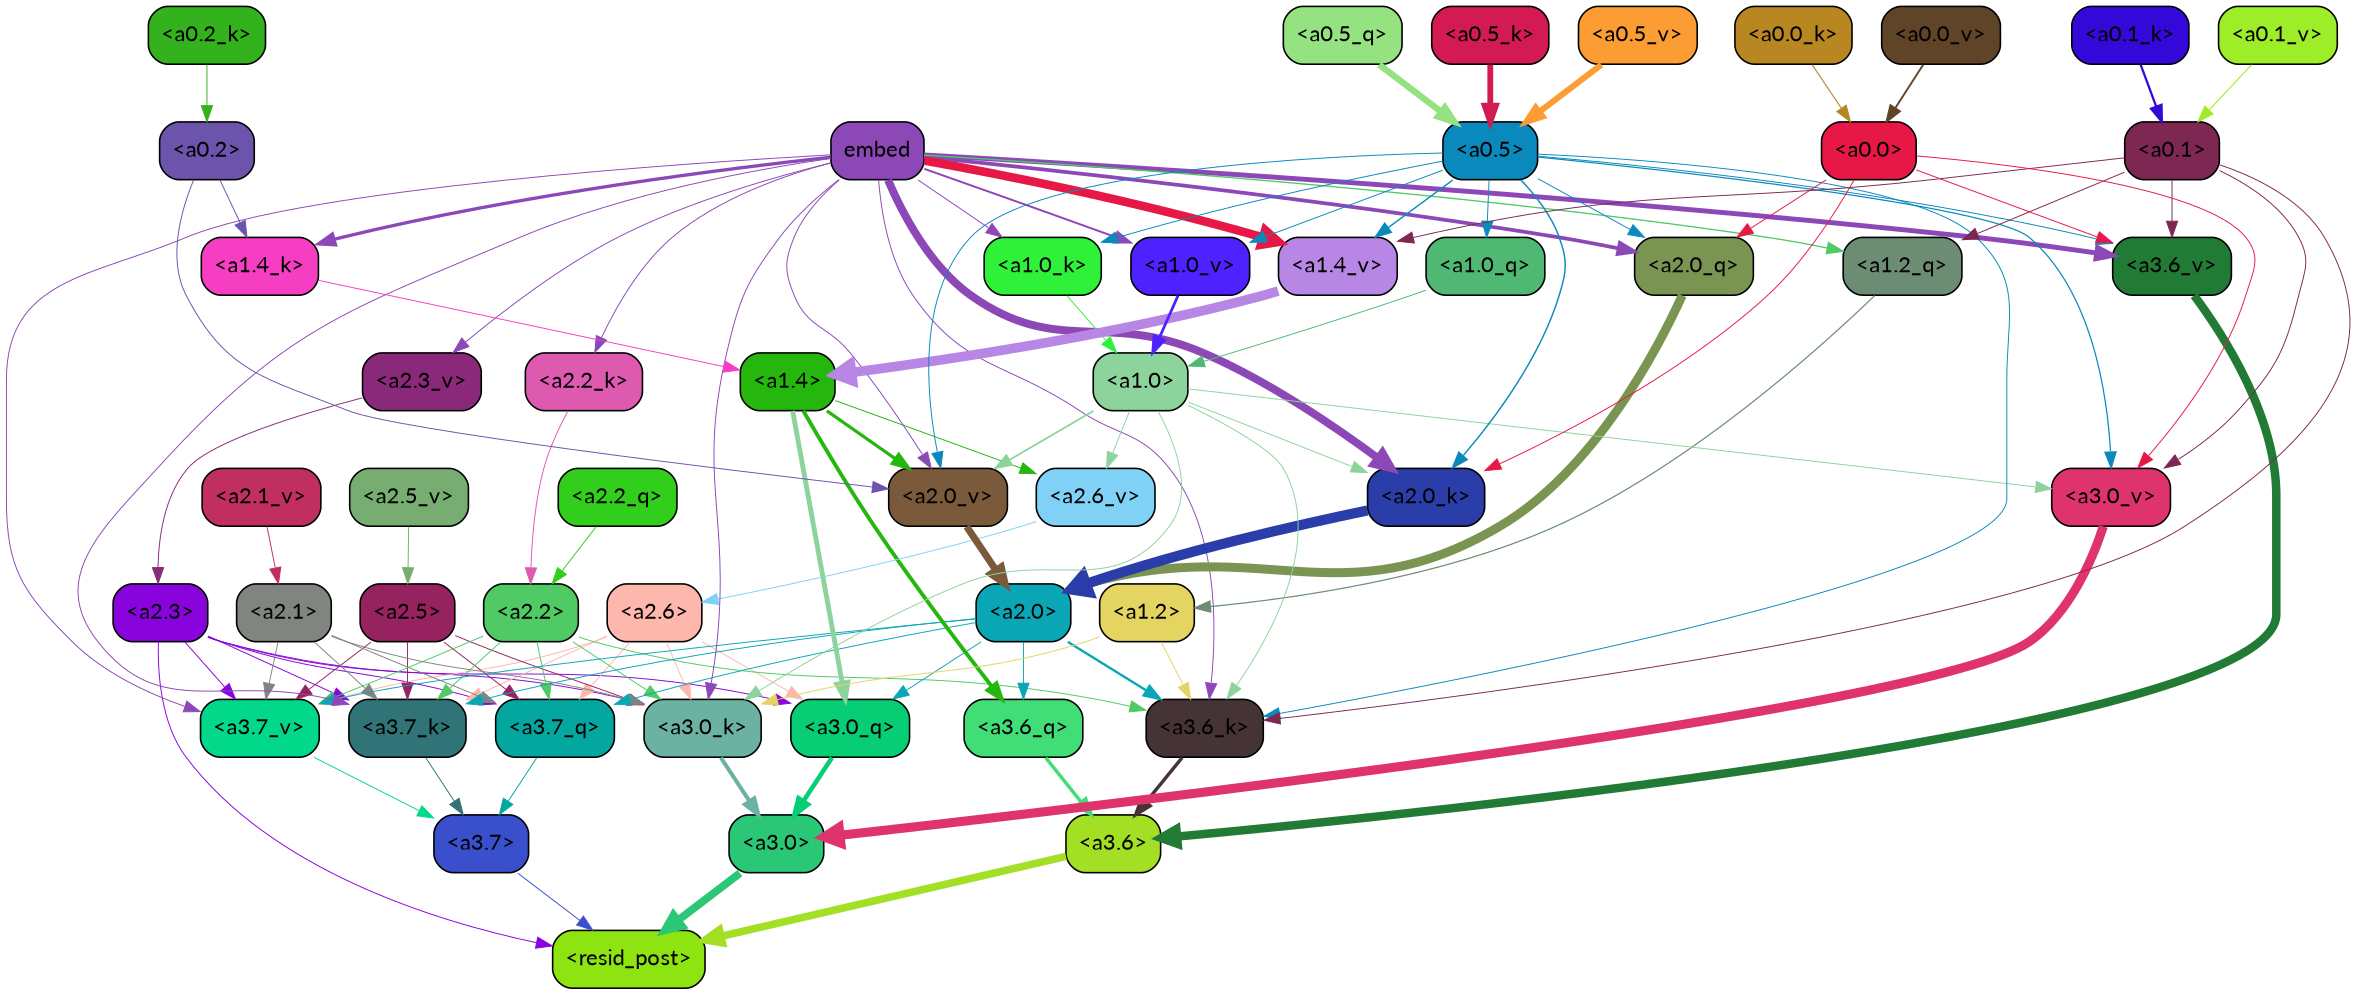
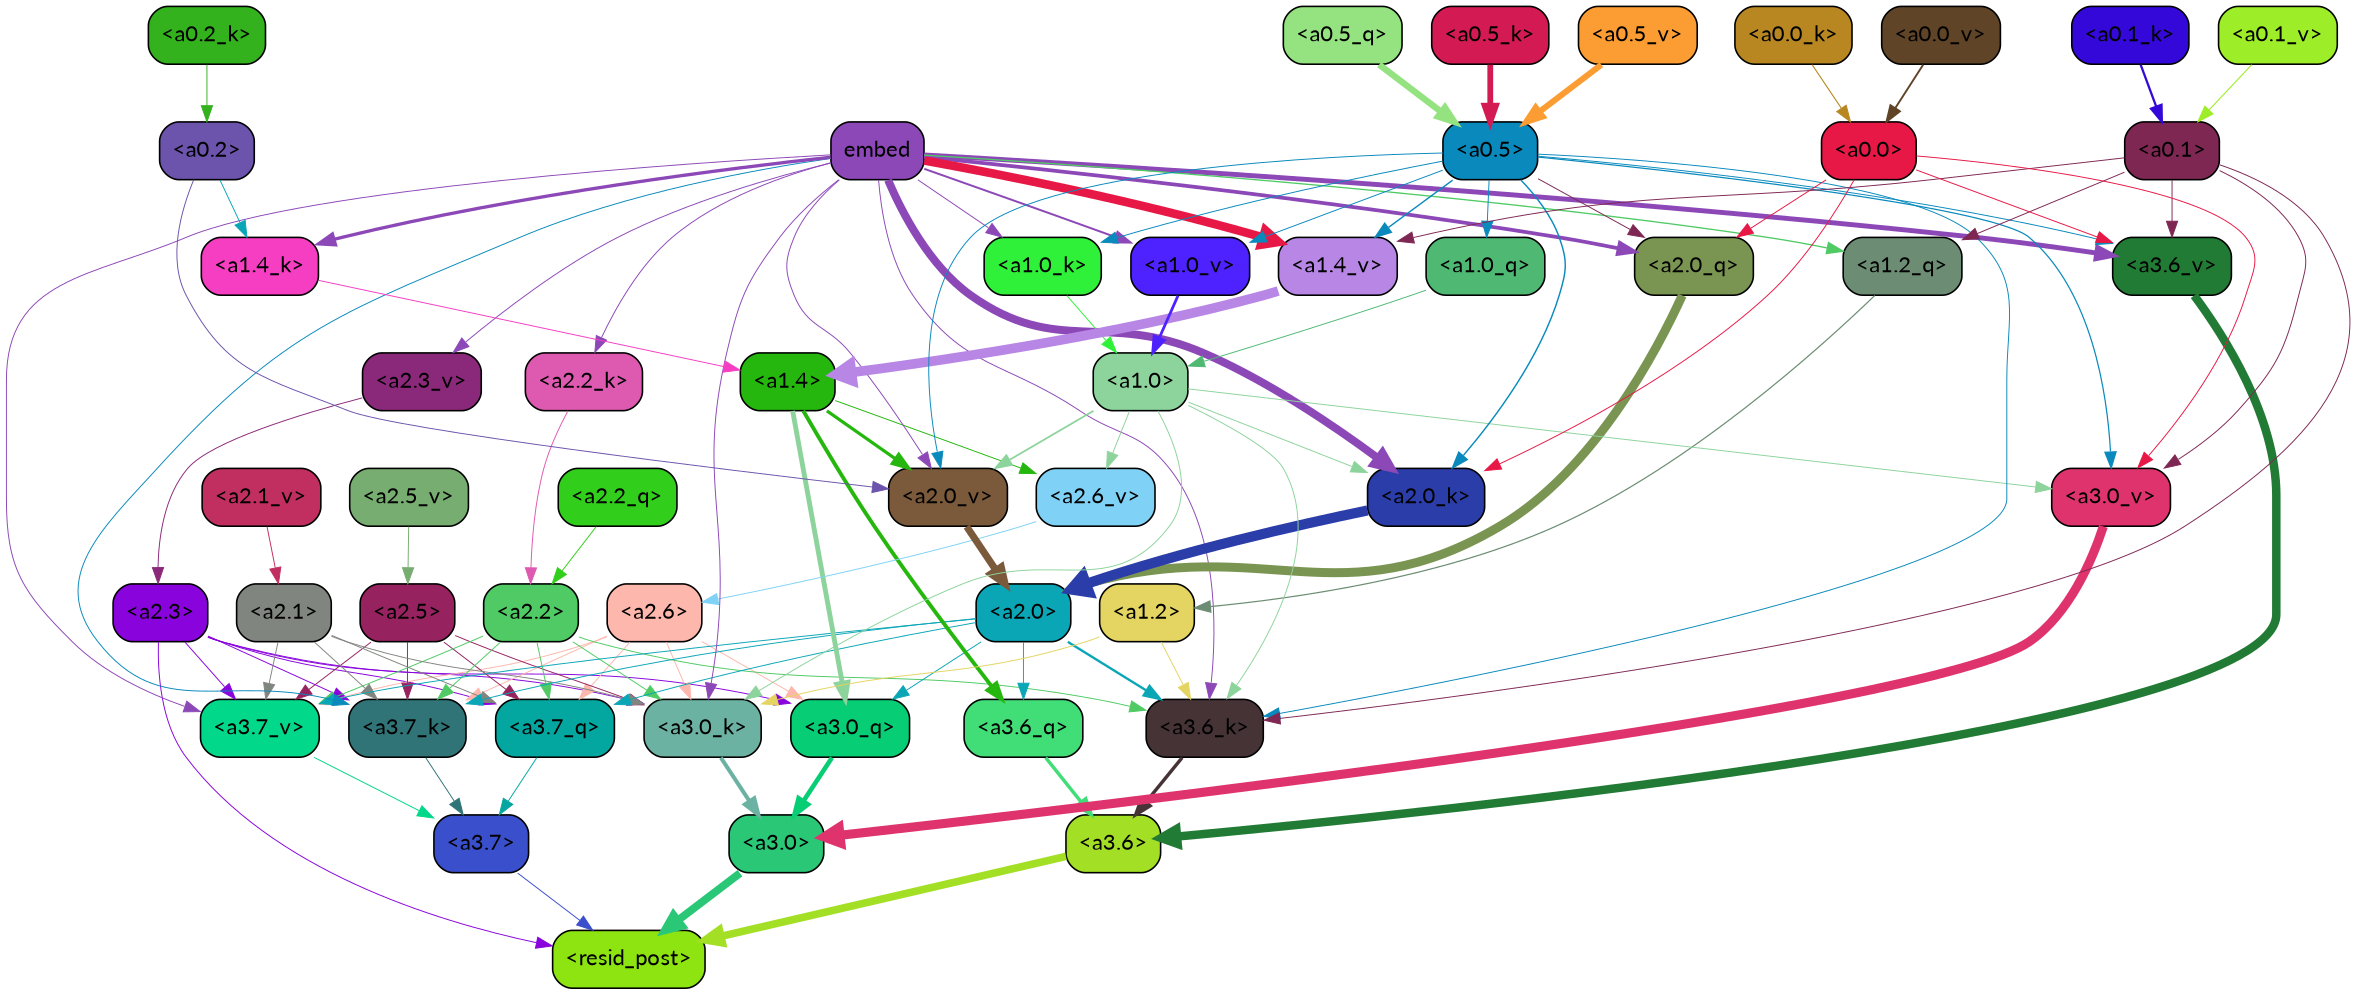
  strict digraph {
    fontname=Lato
    splines=true
    node [color=black fontname=Lato shape=box style="filled, rounded"]
    edge [color="#8c48b7" fontname=Lato penwidth=0.6]
    "<a3.7>" [fillcolor="#3a4fcb"]
    "<resid_post>" [fillcolor="#8de411"]
    "<a3.6>" [fillcolor="#a3df25"]
    "<a3.0>" [fillcolor="#2ac777"]
    "<a2.3>" [fillcolor="#8904dc"]
    "<a3.7_q>" [fillcolor="#04a6a0"]
    "<a3.0_q>" [fillcolor="#07cd75"]
    "<a3.7_k>" [fillcolor="#307478"]
    "<a3.0_k>" [fillcolor="#6bb2a3"]
    "<a3.7_v>" [fillcolor="#01d889"]
    "<a3.6_q>" [fillcolor="#41de77"]
    "<a3.6_k>" [fillcolor="#453336"]
    "<a3.6_v>" [fillcolor="#227b35"]
    "<a3.0_v>" [fillcolor="#df336e"]
    "<a2.6>" [fillcolor="#fdb7ac"]
    "<a2.5>" [fillcolor="#96235f"]
    "<a2.2>" [fillcolor="#4fca64"]
    "<a2.1>" [fillcolor="#81857f"]
    "<a2.0>" [fillcolor="#0ba6b6"]
    "<a1.4>" [fillcolor="#25b70e"]
    "<a2.6_v>" [fillcolor="#7fd2f5"]
    "<a2.0_v>" [fillcolor="#7b593b"]
    embed [fillcolor="#8c48b7"]
    "<a2.0_q>" [fillcolor="#7a9452"]
    "<a2.2_k>" [fillcolor="#dd5ab0"]
    "<a2.0_k>" [fillcolor="#2a3da9"]
    "<a2.3_v>" [fillcolor="#8a2979"]
    "<a1.2_q>" [fillcolor="#6c8d73"]
    "<a1.4_k>" [fillcolor="#f63ec3"]
    "<a1.0_k>" [fillcolor="#30f139"]
    "<a1.4_v>" [fillcolor="#b887e5"]
    "<a1.0_v>" [fillcolor="#4e22ff"]
    "<a1.2>" [fillcolor="#e4d461"]
    "<a1.0>" [fillcolor="#8dd39c"]
    "<a0.5>" [fillcolor="#0989bc"]
    "<a1.0_q>" [fillcolor="#4fb974"]
    "<a0.1>" [fillcolor="#7e2753"]
    "<a0.0>" [fillcolor="#e71845"]
    "<a2.2_q>" [fillcolor="#32ce1c"]
    "<a2.5_v>" [fillcolor="#77ad70"]
    "<a2.1_v>" [fillcolor="#c12e60"]
    "<a0.2>" [fillcolor="#6c53ac"]
    "<a0.5_q>" [fillcolor="#94e380"]
    "<a0.5_k>" [fillcolor="#d31a52"]
    "<a0.2_k>" [fillcolor="#33b21e"]
    "<a0.1_k>" [fillcolor="#3308d8"]
    "<a0.0_k>" [fillcolor="#b88722"]
    "<a0.5_v>" [fillcolor="#fc9d34"]
    "<a0.1_v>" [fillcolor="#9eed29"]
    "<a0.0_v>" [fillcolor="#5f4427"]
    "<a3.7>" -> "<resid_post>" [color="#3a4fcb"]
    "<a3.6>" -> "<resid_post>" [color="#a3df25" penwidth=4.7534414529800415]
    "<a3.0>" -> "<resid_post>" [color="#2ac777" penwidth=4.898576855659485]
    "<a2.3>" -> "<resid_post>" [color="#8904dc"]
    "<a2.3>" -> "<a3.7_q>" [color="#8904dc"]
    "<a2.3>" -> "<a3.0_q>" [color="#8904dc"]
    "<a2.3>" -> "<a3.7_k>" [color="#8904dc"]
    "<a2.3>" -> "<a3.0_k>" [color="#8904dc"]
    "<a2.3>" -> "<a3.7_v>" [color="#8904dc"]
    "<a3.7_q>" -> "<a3.7>" [color="#04a6a0"]
    "<a3.0_q>" -> "<a3.0>" [color="#07cd75" penwidth=2.870753765106201]
    "<a3.7_k>" -> "<a3.7>" [color="#307478"]
    "<a3.0_k>" -> "<a3.0>" [color="#6bb2a3" penwidth=2.520303964614868]
    "<a3.7_v>" -> "<a3.7>" [color="#01d889"]
    "<a3.6_q>" -> "<a3.6>" [color="#41de77" penwidth=2.160832464694977]
    "<a3.6_k>" -> "<a3.6>" [color="#453336" penwidth=2.13908451795578]
    "<a3.6_v>" -> "<a3.6>" [color="#227b35" penwidth=5.297133803367615]
    "<a3.0_v>" -> "<a3.0>" [color="#df336e" penwidth=5.680712580680847]
    "<a2.6>" -> "<a3.7_q>" [color="#fdb7ac"]
    "<a2.6>" -> "<a3.0_q>" [color="#fdb7ac"]
    "<a2.6>" -> "<a3.7_k>" [color="#fdb7ac"]
    "<a2.6>" -> "<a3.0_k>" [color="#fdb7ac"]
    "<a2.6>" -> "<a3.7_v>" [color="#fdb7ac"]
    "<a2.5>" -> "<a3.7_q>" [color="#96235f"]
    "<a2.5>" -> "<a3.7_k>" [color="#96235f"]
    "<a2.5>" -> "<a3.0_k>" [color="#96235f"]
    "<a2.5>" -> "<a3.7_v>" [color="#96235f"]
    "<a2.2>" -> "<a3.7_q>" [color="#4fca64"]
    "<a2.2>" -> "<a3.7_k>" [color="#4fca64"]
    "<a2.2>" -> "<a3.0_k>" [color="#4fca64"]
    "<a2.2>" -> "<a3.7_v>" [color="#4fca64"]
    "<a2.2>" -> "<a3.6_k>" [color="#4fca64"]
    "<a2.1>" -> "<a3.7_q>" [color="#81857f"]
    "<a2.1>" -> "<a3.7_k>" [color="#81857f"]
    "<a2.1>" -> "<a3.0_k>" [color="#81857f"]
    "<a2.1>" -> "<a3.7_v>" [color="#81857f"]
    "<a2.0>" -> "<a3.7_q>" [color="#0ba6b6"]
    "<a2.0>" -> "<a3.0_q>" [color="#0ba6b6"]
    "<a2.0>" -> "<a3.7_k>" [color="#0ba6b6"]
    "<a2.0>" -> "<a3.7_v>" [color="#0ba6b6"]
    "<a2.0>" -> "<a3.6_q>" [color="#0ba6b6"]
    "<a2.0>" -> "<a3.6_k>" [color="#0ba6b6" penwidth=1.4807794839143753]
    "<a1.4>" -> "<a3.0_q>" [color="#8dd39c" penwidth=3.0341034531593323]
    "<a1.4>" -> "<a3.6_q>" [color="#25b70e" penwidth=2.425799250602722]
    "<a1.4>" -> "<a2.6_v>" [color="#25b70e"]
    "<a1.4>" -> "<a2.0_v>" [color="#25b70e" penwidth=2.007302835583687]
    "<a2.6_v>" -> "<a2.6>" [color="#7fd2f5"]
    "<a2.0_v>" -> "<a2.0>" [color="#7b593b" penwidth=4.422677040100098]
-   embed -> "<a3.7_k>"
+   embed -> "<a3.7_k>" [color="#0989bc"]
    embed -> "<a3.0_k>"
    embed -> "<a3.7_v>"
    embed -> "<a3.6_k>"
    embed -> "<a3.6_v>" [penwidth=3.067279100418091]
    embed -> "<a2.0_v>"
    embed -> "<a2.0_q>" [penwidth=2.339468687772751]
    embed -> "<a2.2_k>"
    embed -> "<a2.0_k>" [penwidth=4.9759310483932495]
    embed -> "<a2.3_v>"
    embed -> "<a1.2_q>" [color="#4fca64" penwidth=0.8262195587158203]
    embed -> "<a1.4_k>" [penwidth=2.0715588331222534]
    embed -> "<a1.0_k>"
    embed -> "<a1.4_v>" [color="#e71845" penwidth=5.3763720989227295]
    embed -> "<a1.0_v>" [penwidth=1.232791244983673]
    "<a2.0_q>" -> "<a2.0>" [color="#7a9452" penwidth=5.606565475463867]
    "<a2.2_k>" -> "<a2.2>" [color="#dd5ab0"]
    "<a2.0_k>" -> "<a2.0>" [color="#2a3da9" penwidth=6.344284534454346]
    "<a2.3_v>" -> "<a2.3>" [color="#8a2979"]
    "<a1.2_q>" -> "<a1.2>" [color="#6c8d73" penwidth=0.7570515871047974]
    "<a1.4_k>" -> "<a1.4>" [color="#f63ec3"]
    "<a1.0_k>" -> "<a1.0>" [color="#30f139"]
    "<a1.4_v>" -> "<a1.4>" [color="#b887e5" penwidth=6.0194467306137085]
    "<a1.0_v>" -> "<a1.0>" [color="#4e22ff" penwidth=1.738280937075615]
    "<a1.2>" -> "<a3.0_k>" [color="#e4d461"]
    "<a1.2>" -> "<a3.6_k>" [color="#e4d461"]
    "<a1.0>" -> "<a3.0_k>" [color="#8dd39c"]
    "<a1.0>" -> "<a3.6_k>" [color="#8dd39c"]
    "<a1.0>" -> "<a3.0_v>" [color="#8dd39c"]
    "<a1.0>" -> "<a2.6_v>" [color="#8dd39c"]
    "<a1.0>" -> "<a2.0_v>" [color="#8dd39c" penwidth=1.0943371653556824]
    "<a1.0>" -> "<a2.0_k>" [color="#8dd39c"]
    "<a0.5>" -> "<a3.6_k>" [color="#0989bc"]
    "<a0.5>" -> "<a3.6_v>" [color="#0989bc"]
    "<a0.5>" -> "<a3.0_v>" [color="#0989bc" penwidth=0.764040544629097]
    "<a0.5>" -> "<a2.0_v>" [color="#0989bc"]
-   "<a0.5>" -> "<a2.0_q>" [color="#0989bc"]
+   "<a0.5>" -> "<a2.0_q>" [color="#7e2753"]
    "<a0.5>" -> "<a2.0_k>" [color="#0989bc" penwidth=0.8956001400947571]
    "<a0.5>" -> "<a1.0_k>" [color="#0989bc"]
    "<a0.5>" -> "<a1.4_v>" [color="#0989bc" penwidth=0.8774083852767944]
    "<a0.5>" -> "<a1.0_v>" [color="#0989bc"]
    "<a0.5>" -> "<a1.0_q>" [color="#0989bc"]
    "<a1.0_q>" -> "<a1.0>" [color="#4fb974"]
    "<a0.1>" -> "<a3.6_k>" [color="#7e2753"]
    "<a0.1>" -> "<a3.6_v>" [color="#7e2753"]
    "<a0.1>" -> "<a3.0_v>" [color="#7e2753"]
    "<a0.1>" -> "<a1.2_q>" [color="#7e2753"]
    "<a0.1>" -> "<a1.4_v>" [color="#7e2753"]
    "<a0.0>" -> "<a3.6_v>" [color="#e71845"]
    "<a0.0>" -> "<a3.0_v>" [color="#e71845"]
    "<a0.0>" -> "<a2.0_q>" [color="#e71845"]
    "<a0.0>" -> "<a2.0_k>" [color="#e71845"]
    "<a2.2_q>" -> "<a2.2>" [color="#32ce1c"]
    "<a2.5_v>" -> "<a2.5>" [color="#77ad70"]
    "<a2.1_v>" -> "<a2.1>" [color="#c12e60"]
    "<a0.2>" -> "<a2.0_v>" [color="#6c53ac"]
-   "<a0.2>" -> "<a1.4_k>" [color="#6c53ac"]
+   "<a0.2>" -> "<a1.4_k>" [color="#0ba6b6"]
    "<a0.5_q>" -> "<a0.5>" [color="#94e380" penwidth=4.023846536874771]
    "<a0.5_k>" -> "<a0.5>" [color="#d31a52" penwidth=3.607769437134266]
    "<a0.2_k>" -> "<a0.2>" [color="#33b21e"]
    "<a0.1_k>" -> "<a0.1>" [color="#3308d8" penwidth=1.4202113151550293]
    "<a0.0_k>" -> "<a0.0>" [color="#b88722" penwidth=0.6857404708862305]
    "<a0.5_v>" -> "<a0.5>" [color="#fc9d34" penwidth=3.7962711341679096]
    "<a0.1_v>" -> "<a0.1>" [color="#9eed29" penwidth=0.6802752017974854]
    "<a0.0_v>" -> "<a0.0>" [color="#5f4427" penwidth=1.1918113231658936]
  }
